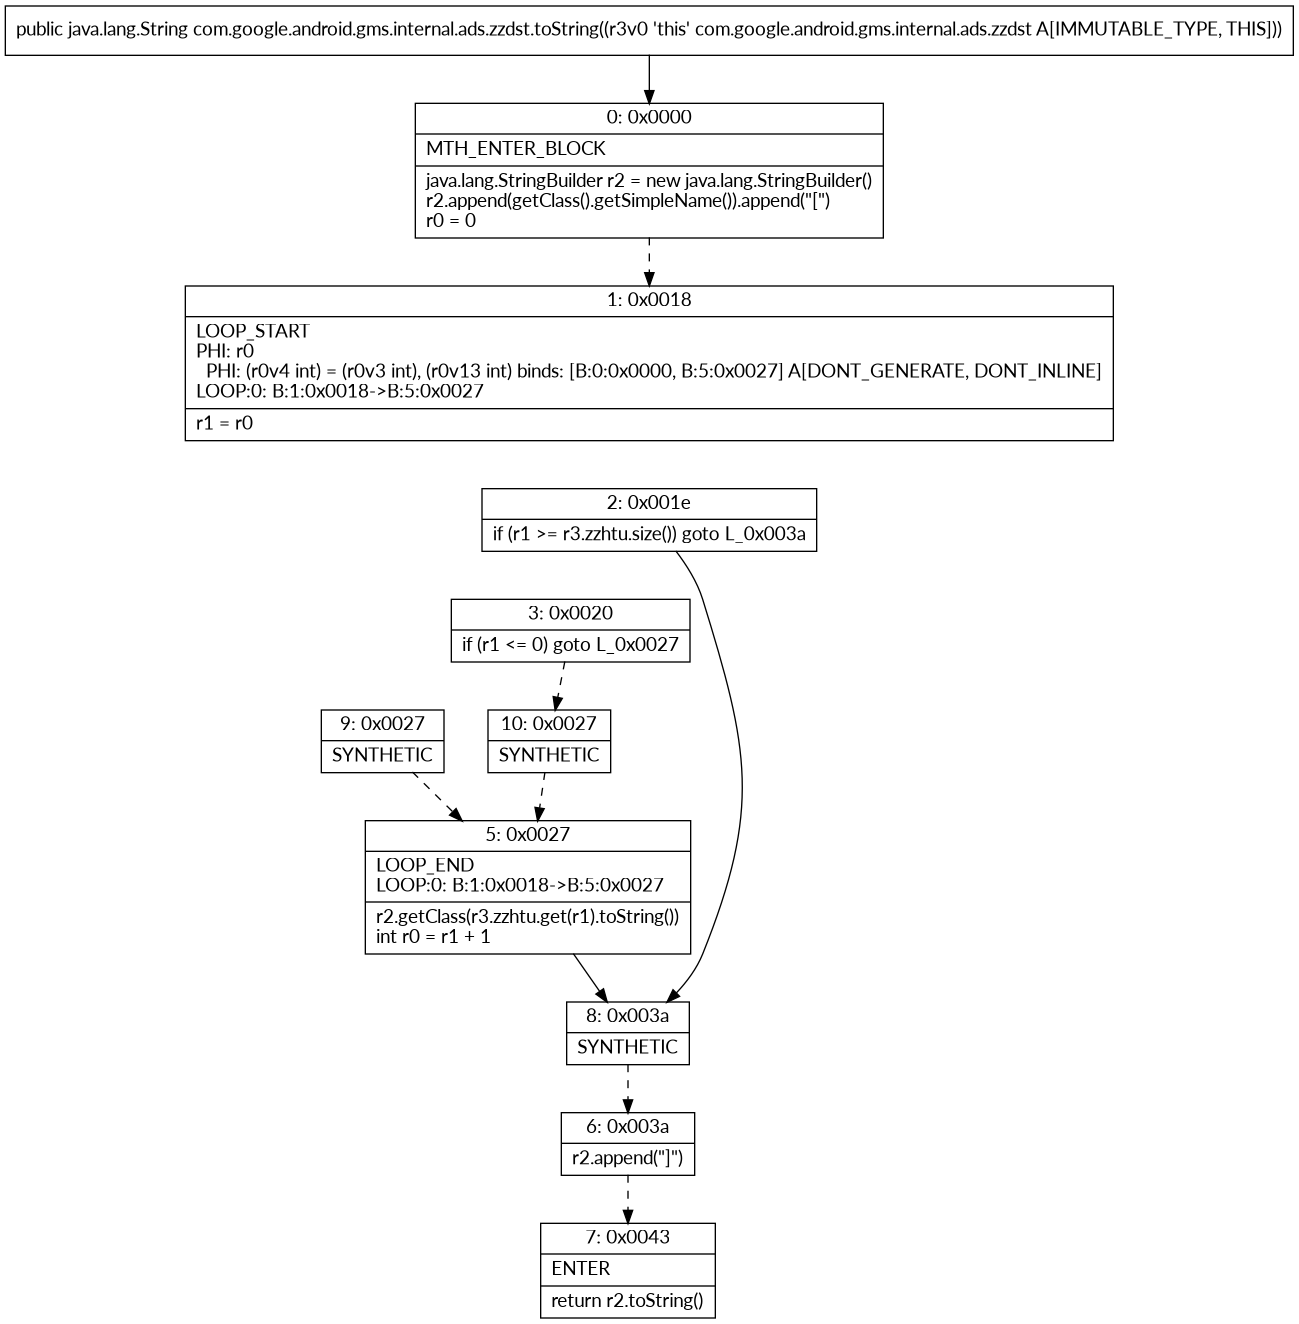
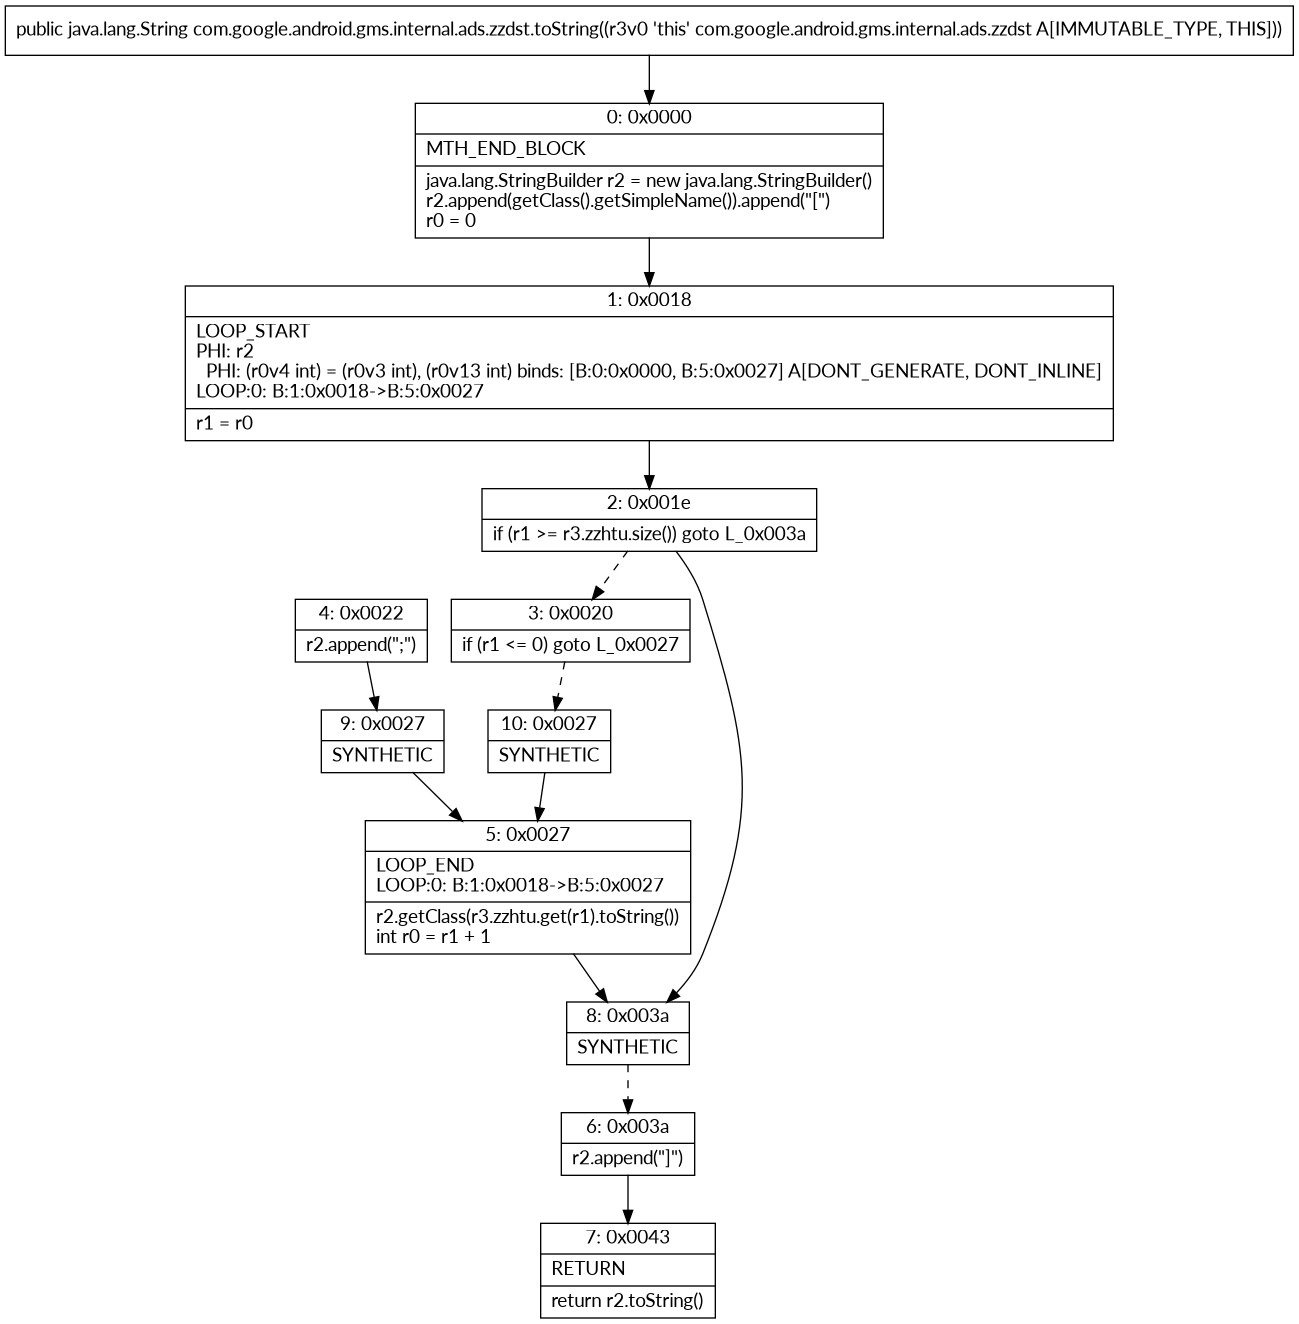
  digraph {
    fontname=Lato
    node [fontname=Lato shape=record]
    edge [fontname=Lato]
-   n1 [label="{0\:\ 0x0000|MTH_ENTER_BLOCK\l|java.lang.StringBuilder r2 = new java.lang.StringBuilder()\lr2.append(getClass().getSimpleName()).append(\"[\")\lr0 = 0\l}"]
-   n2 [label="{1\:\ 0x0018|LOOP_START\lPHI: r0 \l  PHI: (r0v4 int) = (r0v3 int), (r0v13 int) binds: [B:0:0x0000, B:5:0x0027] A[DONT_GENERATE, DONT_INLINE]\lLOOP:0: B:1:0x0018\-\>B:5:0x0027\l|r1 = r0\l}"]
+   n1 [label="{0\:\ 0x0000|MTH_END_BLOCK\l|java.lang.StringBuilder r2 = new java.lang.StringBuilder()\lr2.append(getClass().getSimpleName()).append(\"[\")\lr0 = 0\l}"]
+   n2 [label="{1\:\ 0x0018|LOOP_START\lPHI: r2 \l  PHI: (r0v4 int) = (r0v3 int), (r0v13 int) binds: [B:0:0x0000, B:5:0x0027] A[DONT_GENERATE, DONT_INLINE]\lLOOP:0: B:1:0x0018\-\>B:5:0x0027\l|r1 = r0\l}"]
    n3 [label="{2\:\ 0x001e|if (r1 \>= r3.zzhtu.size()) goto L_0x003a\l}"]
    n4 [label="{3\:\ 0x0020|if (r1 \<= 0) goto L_0x0027\l}"]
    n5 [label="{8\:\ 0x003a|SYNTHETIC\l}"]
    n6 [label="{10\:\ 0x0027|SYNTHETIC\l}"]
    n7 [label="{6\:\ 0x003a|r2.append(\"]\")\l}"]
+   n8 [label="{4\:\ 0x0022|r2.append(\";\")\l}"]
    n9 [label="{9\:\ 0x0027|SYNTHETIC\l}"]
    n10 [label="{5\:\ 0x0027|LOOP_END\lLOOP:0: B:1:0x0018\-\>B:5:0x0027\l|r2.getClass(r3.zzhtu.get(r1).toString())\lint r0 = r1 + 1\l}"]
-   n11 [label="{7\:\ 0x0043|ENTER\l|return r2.toString()\l}"]
+   n11 [label="{7\:\ 0x0043|RETURN\l|return r2.toString()\l}"]
    n12 [label="{public java.lang.String com.google.android.gms.internal.ads.zzdst.toString((r3v0 'this' com.google.android.gms.internal.ads.zzdst A[IMMUTABLE_TYPE, THIS])) }"]
-   n1 -> n2 [style=dashed]
+   n1 -> n2
+   n2 -> n3
+   n3 -> n4 [style=dashed]
    n3 -> n5
    n4 -> n6 [style=dashed]
    n5 -> n7 [style=dashed]
-   n6 -> n10 [style=dashed]
-   n7 -> n11 [style=dashed]
-   n9 -> n10 [style=dashed]
+   n6 -> n10
+   n7 -> n11
+   n8 -> n9
+   n9 -> n10
    n10 -> n5
    n12 -> n1
  }
